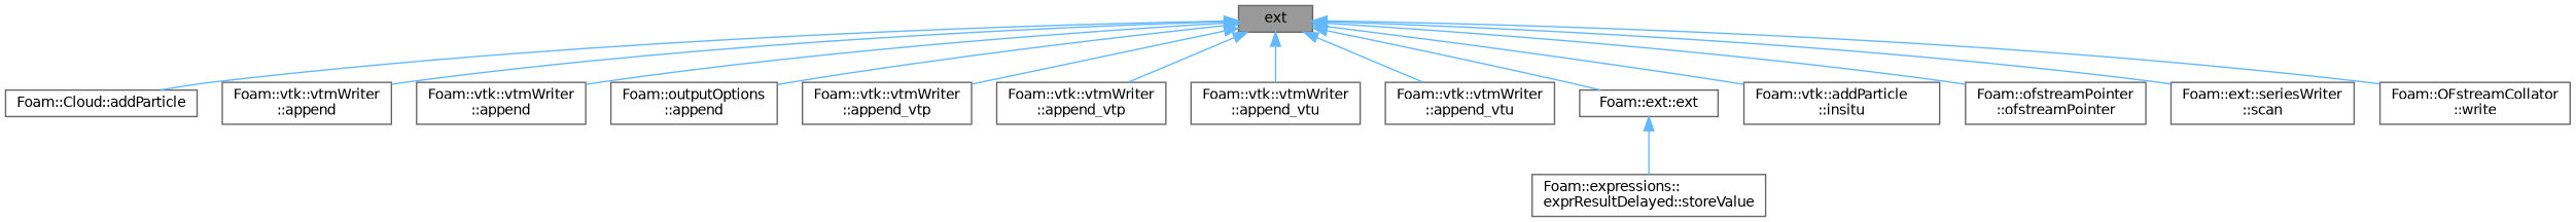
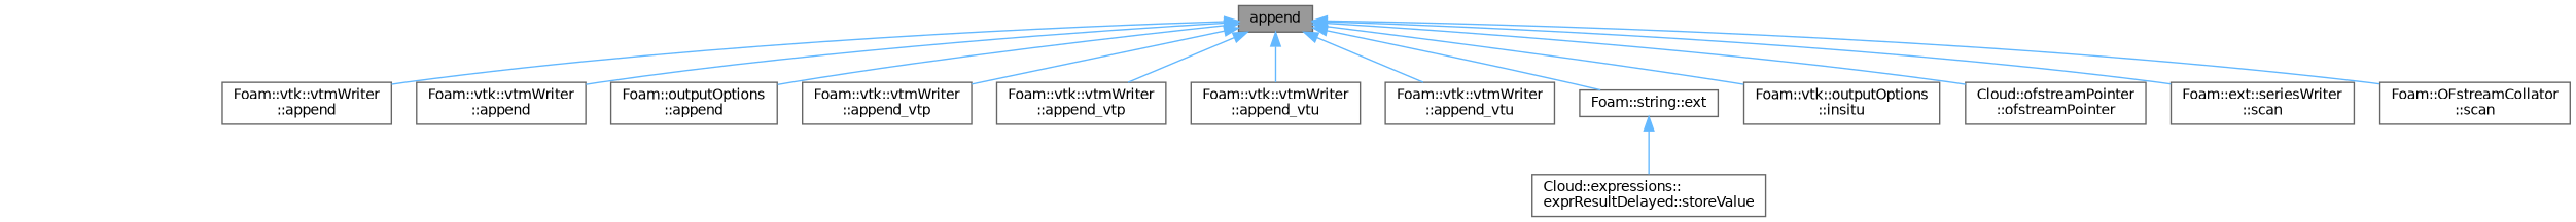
  digraph {
    rankdir=TB
    node [color=grey40 fillcolor=white fontname=Helvetica fontsize=10 shape=box style=filled]
    edge [color=steelblue1 dir=back fontname=Helvetica fontsize=10 labelfontname=Helvetica labelfontsize=10 style=solid]
-   n1 [color=gray40 fillcolor=grey60 fontcolor=black height=0.2 label=ext width=0.4]
-   n2 [height=0.2 label="Foam::Cloud::addParticle" width=0.4]
+   n1 [color=gray40 fillcolor=grey60 fontcolor=black height=0.2 label=append width=0.4]
    n3 [height=0.2 label="Foam::vtk::vtmWriter\l::append" width=0.4]
    n4 [height=0.2 label="Foam::vtk::vtmWriter\l::append" width=0.4]
    n5 [height=0.2 label="Foam::outputOptions\l::append" width=0.4]
    n6 [height=0.2 label="Foam::vtk::vtmWriter\l::append_vtp" width=0.4]
    n7 [height=0.2 label="Foam::vtk::vtmWriter\l::append_vtp" width=0.4]
    n8 [height=0.2 label="Foam::vtk::vtmWriter\l::append_vtu" width=0.4]
    n9 [height=0.2 label="Foam::vtk::vtmWriter\l::append_vtu" width=0.4]
-   n10 [height=0.2 label="Foam::ext::ext" width=0.4]
-   n11 [height=0.2 label="Foam::vtk::addParticle\l::insitu" width=0.4]
-   n12 [height=0.2 label="Foam::ofstreamPointer\l::ofstreamPointer" width=0.4]
+   n10 [height=0.2 label="Foam::string::ext" width=0.4]
+   n11 [height=0.2 label="Foam::vtk::outputOptions\l::insitu" width=0.4]
+   n12 [height=0.2 label="Cloud::ofstreamPointer\l::ofstreamPointer" width=0.4]
    n13 [height=0.2 label="Foam::ext::seriesWriter\l::scan" width=0.4]
-   n14 [height=0.2 label="Foam::OFstreamCollator\l::write" width=0.4]
-   n15 [height=0.2 label="Foam::expressions::\lexprResultDelayed::storeValue" width=0.4]
-   n1 -> n2
+   n14 [height=0.2 label="Foam::OFstreamCollator\l::scan" width=0.4]
+   n15 [height=0.2 label="Cloud::expressions::\lexprResultDelayed::storeValue" width=0.4]
    n1 -> n3
    n1 -> n4
    n1 -> n5
    n1 -> n6
    n1 -> n7
    n1 -> n8
    n1 -> n9
    n1 -> n10
    n1 -> n11
    n1 -> n12
    n1 -> n13
    n1 -> n14
    n10 -> n15
  }
